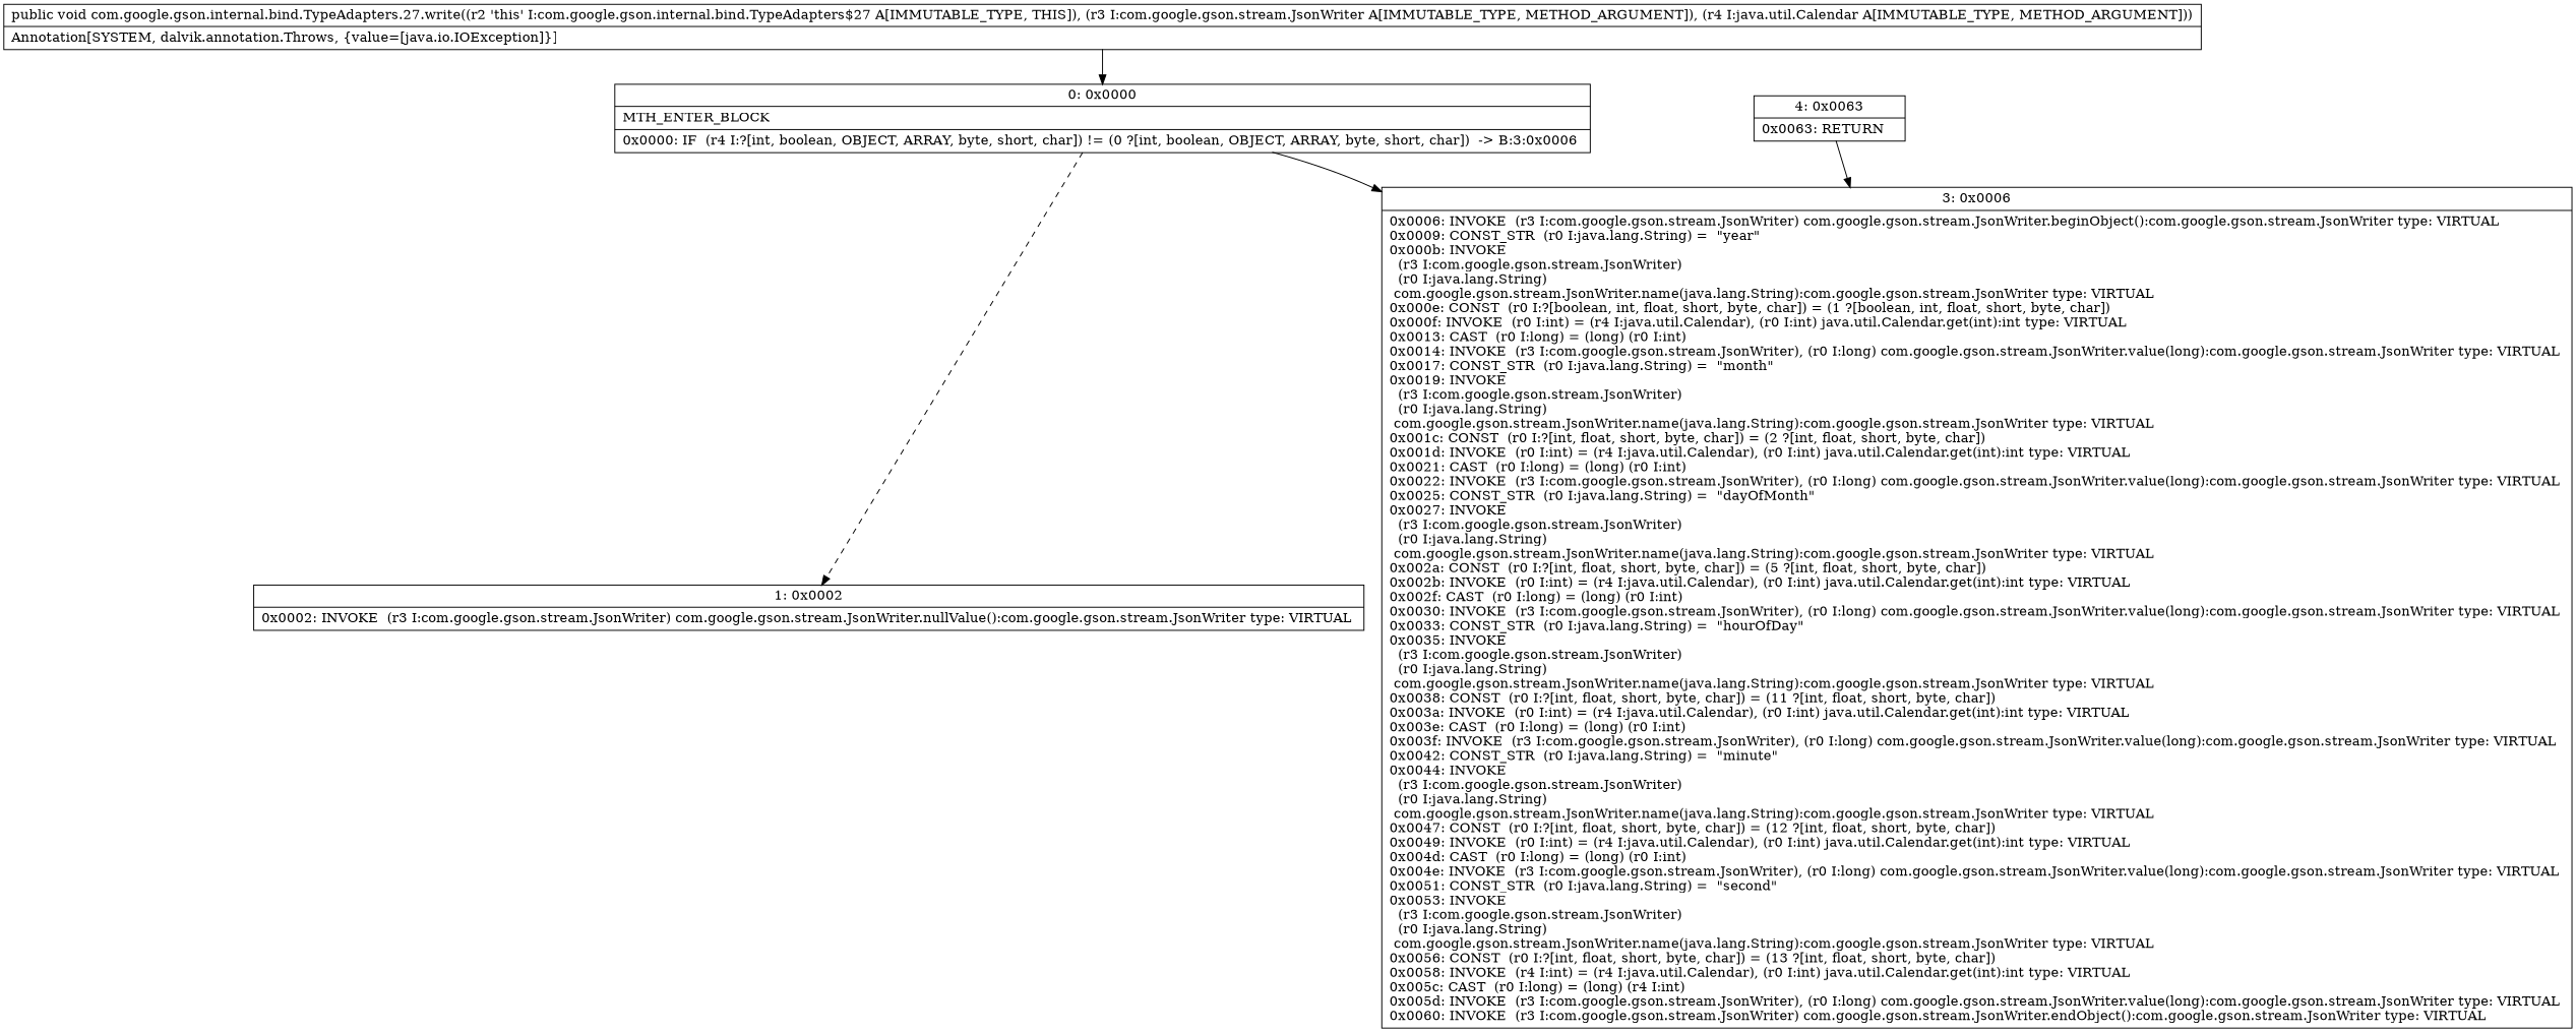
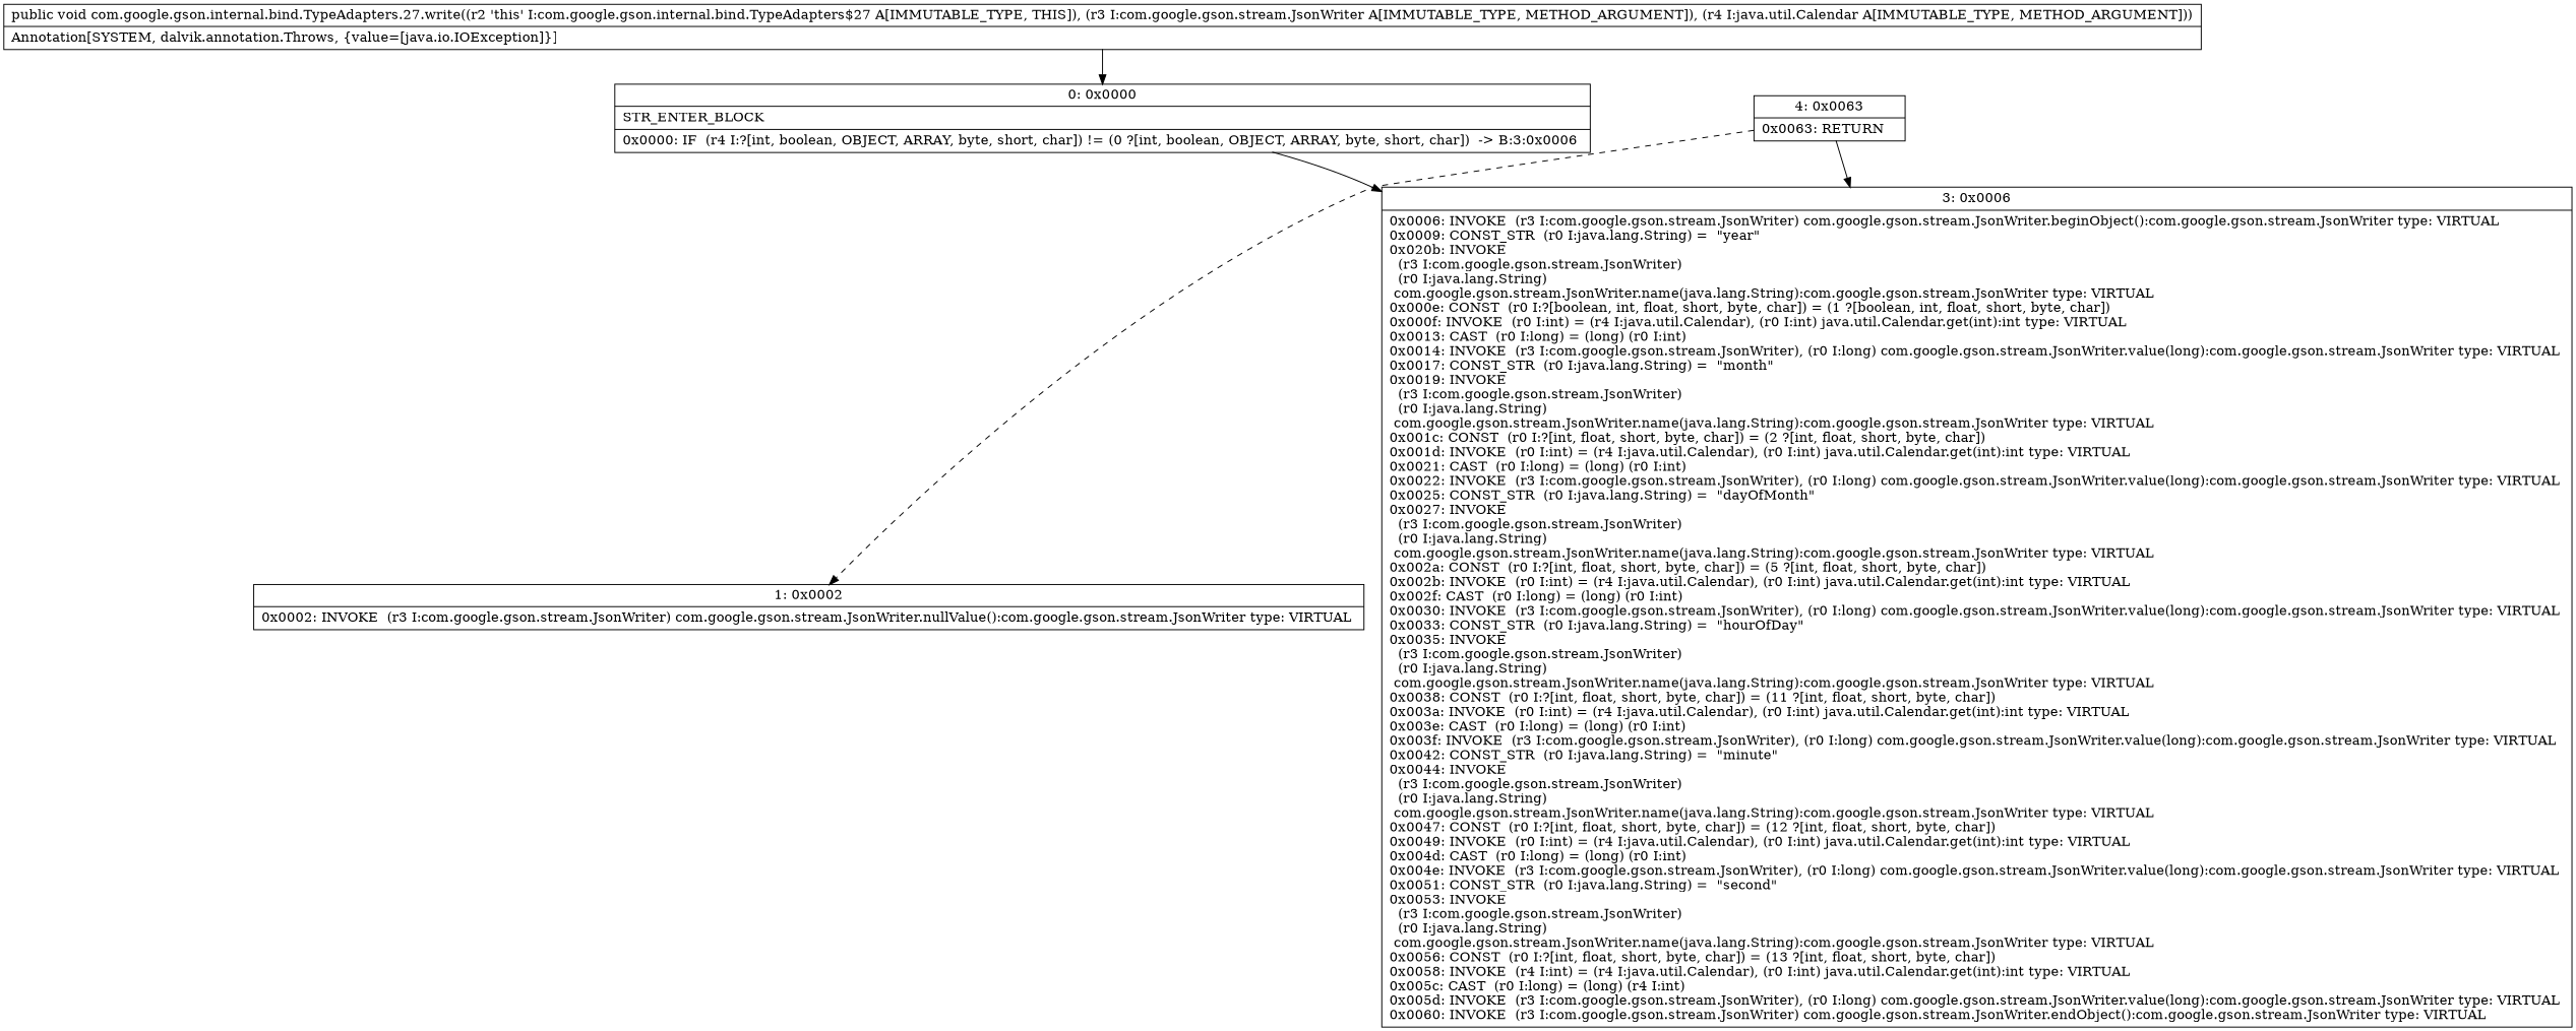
  digraph {
    node [shape=record]
-   n1 [label="{0\:\ 0x0000|MTH_ENTER_BLOCK\l|0x0000: IF  (r4 I:?[int, boolean, OBJECT, ARRAY, byte, short, char]) != (0 ?[int, boolean, OBJECT, ARRAY, byte, short, char])  \-\> B:3:0x0006 \l}"]
+   n1 [label="{0\:\ 0x0000|STR_ENTER_BLOCK\l|0x0000: IF  (r4 I:?[int, boolean, OBJECT, ARRAY, byte, short, char]) != (0 ?[int, boolean, OBJECT, ARRAY, byte, short, char])  \-\> B:3:0x0006 \l}"]
    n2 [label="{1\:\ 0x0002|0x0002: INVOKE  (r3 I:com.google.gson.stream.JsonWriter) com.google.gson.stream.JsonWriter.nullValue():com.google.gson.stream.JsonWriter type: VIRTUAL \l}"]
-   n3 [label="{3\:\ 0x0006|0x0006: INVOKE  (r3 I:com.google.gson.stream.JsonWriter) com.google.gson.stream.JsonWriter.beginObject():com.google.gson.stream.JsonWriter type: VIRTUAL \l0x0009: CONST_STR  (r0 I:java.lang.String) =  \"year\" \l0x000b: INVOKE  \l  (r3 I:com.google.gson.stream.JsonWriter)\l  (r0 I:java.lang.String)\l com.google.gson.stream.JsonWriter.name(java.lang.String):com.google.gson.stream.JsonWriter type: VIRTUAL \l0x000e: CONST  (r0 I:?[boolean, int, float, short, byte, char]) = (1 ?[boolean, int, float, short, byte, char]) \l0x000f: INVOKE  (r0 I:int) = (r4 I:java.util.Calendar), (r0 I:int) java.util.Calendar.get(int):int type: VIRTUAL \l0x0013: CAST  (r0 I:long) = (long) (r0 I:int) \l0x0014: INVOKE  (r3 I:com.google.gson.stream.JsonWriter), (r0 I:long) com.google.gson.stream.JsonWriter.value(long):com.google.gson.stream.JsonWriter type: VIRTUAL \l0x0017: CONST_STR  (r0 I:java.lang.String) =  \"month\" \l0x0019: INVOKE  \l  (r3 I:com.google.gson.stream.JsonWriter)\l  (r0 I:java.lang.String)\l com.google.gson.stream.JsonWriter.name(java.lang.String):com.google.gson.stream.JsonWriter type: VIRTUAL \l0x001c: CONST  (r0 I:?[int, float, short, byte, char]) = (2 ?[int, float, short, byte, char]) \l0x001d: INVOKE  (r0 I:int) = (r4 I:java.util.Calendar), (r0 I:int) java.util.Calendar.get(int):int type: VIRTUAL \l0x0021: CAST  (r0 I:long) = (long) (r0 I:int) \l0x0022: INVOKE  (r3 I:com.google.gson.stream.JsonWriter), (r0 I:long) com.google.gson.stream.JsonWriter.value(long):com.google.gson.stream.JsonWriter type: VIRTUAL \l0x0025: CONST_STR  (r0 I:java.lang.String) =  \"dayOfMonth\" \l0x0027: INVOKE  \l  (r3 I:com.google.gson.stream.JsonWriter)\l  (r0 I:java.lang.String)\l com.google.gson.stream.JsonWriter.name(java.lang.String):com.google.gson.stream.JsonWriter type: VIRTUAL \l0x002a: CONST  (r0 I:?[int, float, short, byte, char]) = (5 ?[int, float, short, byte, char]) \l0x002b: INVOKE  (r0 I:int) = (r4 I:java.util.Calendar), (r0 I:int) java.util.Calendar.get(int):int type: VIRTUAL \l0x002f: CAST  (r0 I:long) = (long) (r0 I:int) \l0x0030: INVOKE  (r3 I:com.google.gson.stream.JsonWriter), (r0 I:long) com.google.gson.stream.JsonWriter.value(long):com.google.gson.stream.JsonWriter type: VIRTUAL \l0x0033: CONST_STR  (r0 I:java.lang.String) =  \"hourOfDay\" \l0x0035: INVOKE  \l  (r3 I:com.google.gson.stream.JsonWriter)\l  (r0 I:java.lang.String)\l com.google.gson.stream.JsonWriter.name(java.lang.String):com.google.gson.stream.JsonWriter type: VIRTUAL \l0x0038: CONST  (r0 I:?[int, float, short, byte, char]) = (11 ?[int, float, short, byte, char]) \l0x003a: INVOKE  (r0 I:int) = (r4 I:java.util.Calendar), (r0 I:int) java.util.Calendar.get(int):int type: VIRTUAL \l0x003e: CAST  (r0 I:long) = (long) (r0 I:int) \l0x003f: INVOKE  (r3 I:com.google.gson.stream.JsonWriter), (r0 I:long) com.google.gson.stream.JsonWriter.value(long):com.google.gson.stream.JsonWriter type: VIRTUAL \l0x0042: CONST_STR  (r0 I:java.lang.String) =  \"minute\" \l0x0044: INVOKE  \l  (r3 I:com.google.gson.stream.JsonWriter)\l  (r0 I:java.lang.String)\l com.google.gson.stream.JsonWriter.name(java.lang.String):com.google.gson.stream.JsonWriter type: VIRTUAL \l0x0047: CONST  (r0 I:?[int, float, short, byte, char]) = (12 ?[int, float, short, byte, char]) \l0x0049: INVOKE  (r0 I:int) = (r4 I:java.util.Calendar), (r0 I:int) java.util.Calendar.get(int):int type: VIRTUAL \l0x004d: CAST  (r0 I:long) = (long) (r0 I:int) \l0x004e: INVOKE  (r3 I:com.google.gson.stream.JsonWriter), (r0 I:long) com.google.gson.stream.JsonWriter.value(long):com.google.gson.stream.JsonWriter type: VIRTUAL \l0x0051: CONST_STR  (r0 I:java.lang.String) =  \"second\" \l0x0053: INVOKE  \l  (r3 I:com.google.gson.stream.JsonWriter)\l  (r0 I:java.lang.String)\l com.google.gson.stream.JsonWriter.name(java.lang.String):com.google.gson.stream.JsonWriter type: VIRTUAL \l0x0056: CONST  (r0 I:?[int, float, short, byte, char]) = (13 ?[int, float, short, byte, char]) \l0x0058: INVOKE  (r4 I:int) = (r4 I:java.util.Calendar), (r0 I:int) java.util.Calendar.get(int):int type: VIRTUAL \l0x005c: CAST  (r0 I:long) = (long) (r4 I:int) \l0x005d: INVOKE  (r3 I:com.google.gson.stream.JsonWriter), (r0 I:long) com.google.gson.stream.JsonWriter.value(long):com.google.gson.stream.JsonWriter type: VIRTUAL \l0x0060: INVOKE  (r3 I:com.google.gson.stream.JsonWriter) com.google.gson.stream.JsonWriter.endObject():com.google.gson.stream.JsonWriter type: VIRTUAL \l}"]
+   n3 [label="{3\:\ 0x0006|0x0006: INVOKE  (r3 I:com.google.gson.stream.JsonWriter) com.google.gson.stream.JsonWriter.beginObject():com.google.gson.stream.JsonWriter type: VIRTUAL \l0x0009: CONST_STR  (r0 I:java.lang.String) =  \"year\" \l0x020b: INVOKE  \l  (r3 I:com.google.gson.stream.JsonWriter)\l  (r0 I:java.lang.String)\l com.google.gson.stream.JsonWriter.name(java.lang.String):com.google.gson.stream.JsonWriter type: VIRTUAL \l0x000e: CONST  (r0 I:?[boolean, int, float, short, byte, char]) = (1 ?[boolean, int, float, short, byte, char]) \l0x000f: INVOKE  (r0 I:int) = (r4 I:java.util.Calendar), (r0 I:int) java.util.Calendar.get(int):int type: VIRTUAL \l0x0013: CAST  (r0 I:long) = (long) (r0 I:int) \l0x0014: INVOKE  (r3 I:com.google.gson.stream.JsonWriter), (r0 I:long) com.google.gson.stream.JsonWriter.value(long):com.google.gson.stream.JsonWriter type: VIRTUAL \l0x0017: CONST_STR  (r0 I:java.lang.String) =  \"month\" \l0x0019: INVOKE  \l  (r3 I:com.google.gson.stream.JsonWriter)\l  (r0 I:java.lang.String)\l com.google.gson.stream.JsonWriter.name(java.lang.String):com.google.gson.stream.JsonWriter type: VIRTUAL \l0x001c: CONST  (r0 I:?[int, float, short, byte, char]) = (2 ?[int, float, short, byte, char]) \l0x001d: INVOKE  (r0 I:int) = (r4 I:java.util.Calendar), (r0 I:int) java.util.Calendar.get(int):int type: VIRTUAL \l0x0021: CAST  (r0 I:long) = (long) (r0 I:int) \l0x0022: INVOKE  (r3 I:com.google.gson.stream.JsonWriter), (r0 I:long) com.google.gson.stream.JsonWriter.value(long):com.google.gson.stream.JsonWriter type: VIRTUAL \l0x0025: CONST_STR  (r0 I:java.lang.String) =  \"dayOfMonth\" \l0x0027: INVOKE  \l  (r3 I:com.google.gson.stream.JsonWriter)\l  (r0 I:java.lang.String)\l com.google.gson.stream.JsonWriter.name(java.lang.String):com.google.gson.stream.JsonWriter type: VIRTUAL \l0x002a: CONST  (r0 I:?[int, float, short, byte, char]) = (5 ?[int, float, short, byte, char]) \l0x002b: INVOKE  (r0 I:int) = (r4 I:java.util.Calendar), (r0 I:int) java.util.Calendar.get(int):int type: VIRTUAL \l0x002f: CAST  (r0 I:long) = (long) (r0 I:int) \l0x0030: INVOKE  (r3 I:com.google.gson.stream.JsonWriter), (r0 I:long) com.google.gson.stream.JsonWriter.value(long):com.google.gson.stream.JsonWriter type: VIRTUAL \l0x0033: CONST_STR  (r0 I:java.lang.String) =  \"hourOfDay\" \l0x0035: INVOKE  \l  (r3 I:com.google.gson.stream.JsonWriter)\l  (r0 I:java.lang.String)\l com.google.gson.stream.JsonWriter.name(java.lang.String):com.google.gson.stream.JsonWriter type: VIRTUAL \l0x0038: CONST  (r0 I:?[int, float, short, byte, char]) = (11 ?[int, float, short, byte, char]) \l0x003a: INVOKE  (r0 I:int) = (r4 I:java.util.Calendar), (r0 I:int) java.util.Calendar.get(int):int type: VIRTUAL \l0x003e: CAST  (r0 I:long) = (long) (r0 I:int) \l0x003f: INVOKE  (r3 I:com.google.gson.stream.JsonWriter), (r0 I:long) com.google.gson.stream.JsonWriter.value(long):com.google.gson.stream.JsonWriter type: VIRTUAL \l0x0042: CONST_STR  (r0 I:java.lang.String) =  \"minute\" \l0x0044: INVOKE  \l  (r3 I:com.google.gson.stream.JsonWriter)\l  (r0 I:java.lang.String)\l com.google.gson.stream.JsonWriter.name(java.lang.String):com.google.gson.stream.JsonWriter type: VIRTUAL \l0x0047: CONST  (r0 I:?[int, float, short, byte, char]) = (12 ?[int, float, short, byte, char]) \l0x0049: INVOKE  (r0 I:int) = (r4 I:java.util.Calendar), (r0 I:int) java.util.Calendar.get(int):int type: VIRTUAL \l0x004d: CAST  (r0 I:long) = (long) (r0 I:int) \l0x004e: INVOKE  (r3 I:com.google.gson.stream.JsonWriter), (r0 I:long) com.google.gson.stream.JsonWriter.value(long):com.google.gson.stream.JsonWriter type: VIRTUAL \l0x0051: CONST_STR  (r0 I:java.lang.String) =  \"second\" \l0x0053: INVOKE  \l  (r3 I:com.google.gson.stream.JsonWriter)\l  (r0 I:java.lang.String)\l com.google.gson.stream.JsonWriter.name(java.lang.String):com.google.gson.stream.JsonWriter type: VIRTUAL \l0x0056: CONST  (r0 I:?[int, float, short, byte, char]) = (13 ?[int, float, short, byte, char]) \l0x0058: INVOKE  (r4 I:int) = (r4 I:java.util.Calendar), (r0 I:int) java.util.Calendar.get(int):int type: VIRTUAL \l0x005c: CAST  (r0 I:long) = (long) (r4 I:int) \l0x005d: INVOKE  (r3 I:com.google.gson.stream.JsonWriter), (r0 I:long) com.google.gson.stream.JsonWriter.value(long):com.google.gson.stream.JsonWriter type: VIRTUAL \l0x0060: INVOKE  (r3 I:com.google.gson.stream.JsonWriter) com.google.gson.stream.JsonWriter.endObject():com.google.gson.stream.JsonWriter type: VIRTUAL \l}"]
    n4 [label="{4\:\ 0x0063|0x0063: RETURN   \l}"]
    n5 [label="{public void com.google.gson.internal.bind.TypeAdapters.27.write((r2 'this' I:com.google.gson.internal.bind.TypeAdapters$27 A[IMMUTABLE_TYPE, THIS]), (r3 I:com.google.gson.stream.JsonWriter A[IMMUTABLE_TYPE, METHOD_ARGUMENT]), (r4 I:java.util.Calendar A[IMMUTABLE_TYPE, METHOD_ARGUMENT]))  | Annotation[SYSTEM, dalvik.annotation.Throws, \{value=[java.io.IOException]\}]\l}"]
-   n1 -> n2 [style=dashed]
+   n4 -> n2 [style=dashed]
    n1 -> n3
    n4 -> n3
    n5 -> n1
  }
